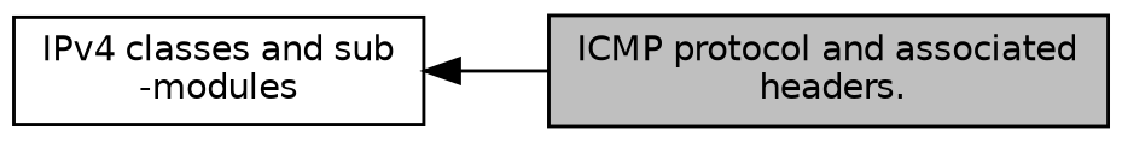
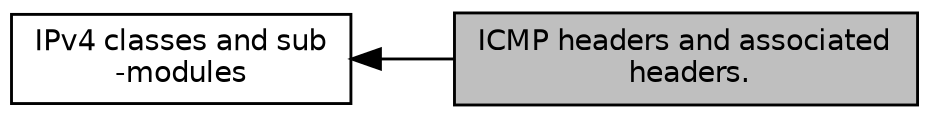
  digraph {
    rankdir=LR
    node [color=black fontname=Helvetica fontsize=10 shape=record style=filled]
-   n1 [fillcolor=grey75 fontcolor=black height=0.2 label="ICMP protocol and associated\l headers." width=0.4]
+   n1 [fillcolor=grey75 fontcolor=black height=0.2 label="ICMP headers and associated\l headers." width=0.4]
    n2 [fillcolor=white height=0.2 label="IPv4 classes and sub\l-modules" width=0.4]
    n2 -> n1 [dir=back fontname=Helvetica fontsize=10 labelfontname=Helvetica labelfontsize=10 shape=plaintext style=solid]
  }
